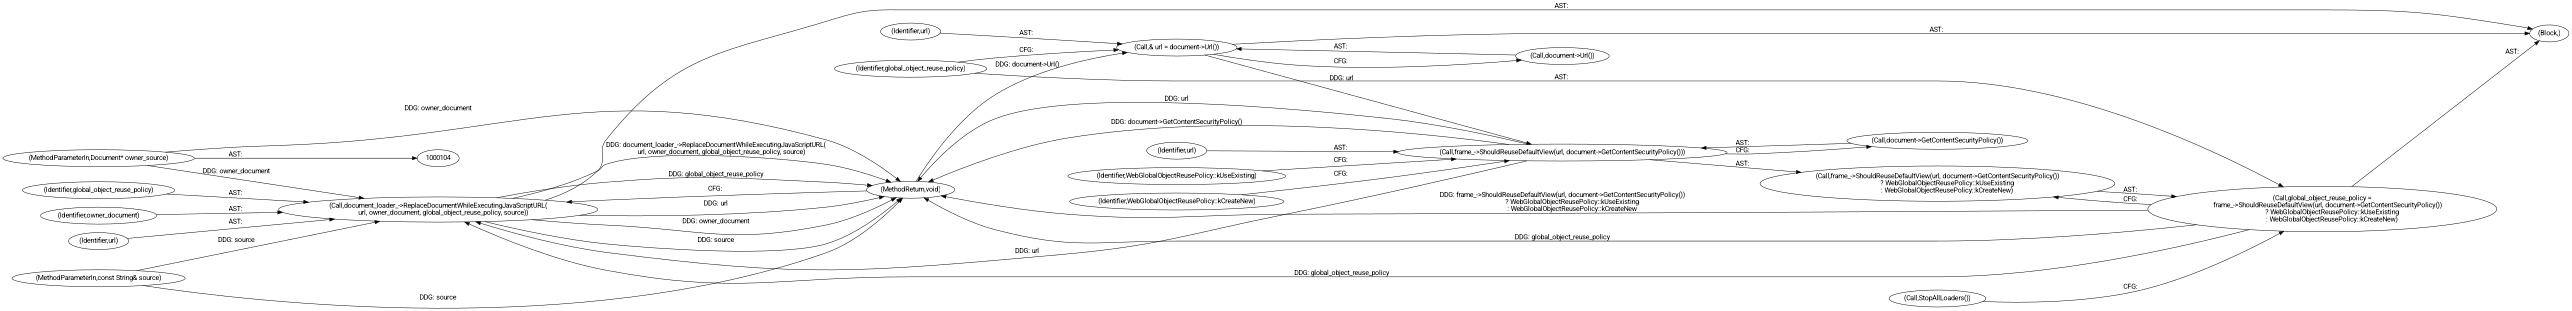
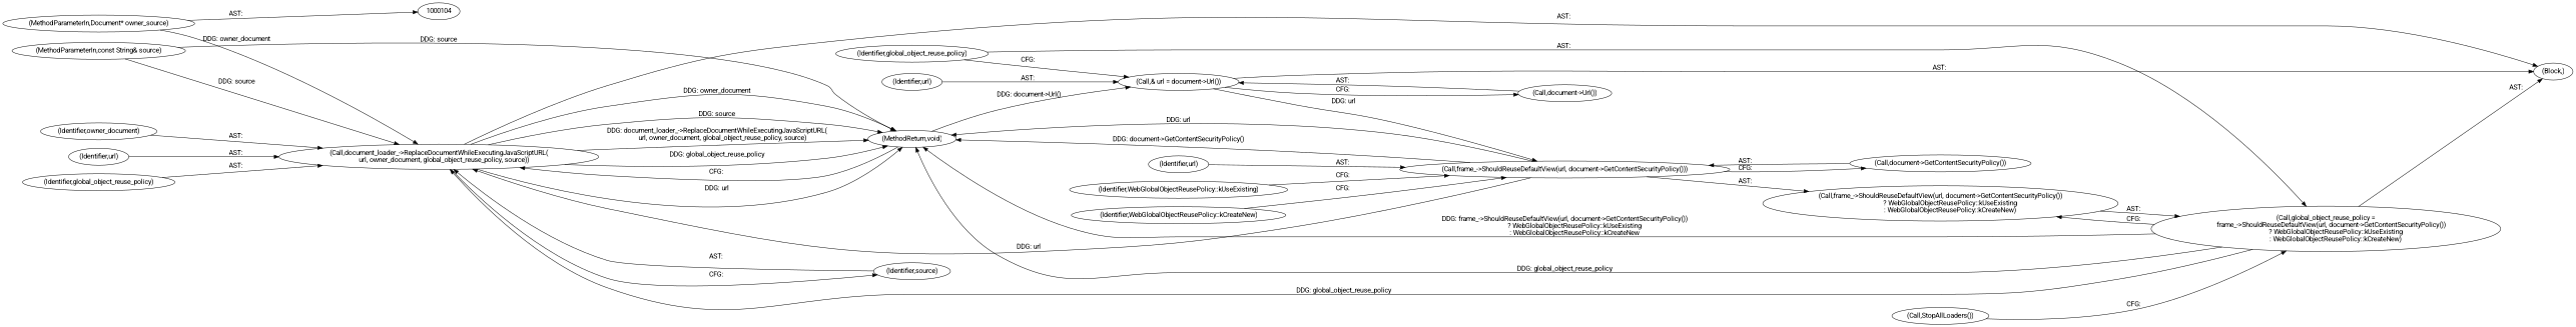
  digraph {
    fontname=Roboto
    rankdir=LR
    node [fontname=Roboto]
    edge [fontname=Roboto]
    n1 [label="(Call,document_loader_->ReplaceDocumentWhileExecutingJavaScriptURL(\n      url, owner_document, global_object_reuse_policy, source))"]
    n2 [label="(Block,)"]
+   n3 [label="(Identifier,source)"]
    n4 [label="(MethodReturn,void)"]
    n5 [label="(Call,& url = document->Url())"]
    n6 [label="(Call,frame_->ShouldReuseDefaultView(url, document->GetContentSecurityPolicy()))"]
    n7 [label="(Call,frame_->ShouldReuseDefaultView(url, document->GetContentSecurityPolicy())\n           ? WebGlobalObjectReusePolicy::kUseExisting\n           : WebGlobalObjectReusePolicy::kCreateNew)"]
    n8 [label="(Call,document->GetContentSecurityPolicy())"]
    n9 [label="(Call,global_object_reuse_policy =\n      frame_->ShouldReuseDefaultView(url, document->GetContentSecurityPolicy())\n           ? WebGlobalObjectReusePolicy::kUseExisting\n           : WebGlobalObjectReusePolicy::kCreateNew)"]
    n10 [label="(Call,document->Url())"]
    n11 [label="(MethodParameterIn,Document* owner_source)"]
    1000104
    n13 [label="(MethodParameterIn,const String& source)"]
    n14 [label="(Identifier,global_object_reuse_policy)"]
    n15 [label="(Identifier,url)"]
    n16 [label="(Identifier,url)"]
    n17 [label="(Identifier,WebGlobalObjectReusePolicy::kUseExisting)"]
    n18 [label="(Identifier,owner_document)"]
    n19 [label="(Identifier,url)"]
    n20 [label="(Call,StopAllLoaders())"]
    n21 [label="(Identifier,global_object_reuse_policy)"]
    n22 [label="(Identifier,WebGlobalObjectReusePolicy::kCreateNew)"]
    n1 -> n2 [label="AST: "]
+   n1 -> n3 [label="CFG: "]
    n1 -> n4 [label="DDG: url"]
    n1 -> n4 [label="DDG: owner_document"]
    n1 -> n4 [label="DDG: source"]
    n1 -> n4 [label="DDG: document_loader_->ReplaceDocumentWhileExecutingJavaScriptURL(\n      url, owner_document, global_object_reuse_policy, source)"]
    n1 -> n4 [label="DDG: global_object_reuse_policy"]
+   n3 -> n1 [label="AST: "]
    n4 -> n1 [label="CFG: "]
    n4 -> n5 [label="DDG: document->Url()"]
    n5 -> n2 [label="AST: "]
    n5 -> n6 [label="DDG: url"]
    n5 -> n10 [label="CFG: "]
    n6 -> n1 [label="DDG: url"]
    n6 -> n4 [label="DDG: url"]
    n6 -> n4 [label="DDG: document->GetContentSecurityPolicy()"]
    n6 -> n7 [label="AST: "]
    n6 -> n8 [label="CFG: "]
    n7 -> n9 [label="AST: "]
    n8 -> n6 [label="AST: "]
    n9 -> n1 [label="DDG: global_object_reuse_policy"]
    n9 -> n2 [label="AST: "]
    n9 -> n4 [label="DDG: global_object_reuse_policy"]
    n9 -> n4 [label="DDG: frame_->ShouldReuseDefaultView(url, document->GetContentSecurityPolicy())\n           ? WebGlobalObjectReusePolicy::kUseExisting\n           : WebGlobalObjectReusePolicy::kCreateNew"]
    n9 -> n7 [label="CFG: "]
    n10 -> n5 [label="AST: "]
    n11 -> n1 [label="DDG: owner_document"]
-   n11 -> n4 [label="DDG: owner_document"]
    n11 -> 1000104 [label="AST: "]
    n13 -> n1 [label="DDG: source"]
    n13 -> n4 [label="DDG: source"]
    n14 -> n1 [label="AST: "]
    n15 -> n6 [label="AST: "]
    n16 -> n5 [label="AST: "]
    n17 -> n6 [label="CFG: "]
    n18 -> n1 [label="AST: "]
    n19 -> n1 [label="AST: "]
    n20 -> n9 [label="CFG: "]
    n21 -> n5 [label="CFG: "]
    n21 -> n9 [label="AST: "]
    n22 -> n6 [label="CFG: "]
  }
